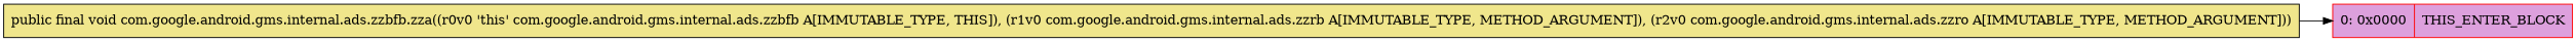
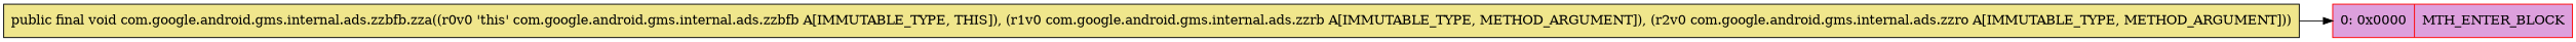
  digraph {
    rankdir=LR
    node [shape=record style=filled]
-   n1 [color=red label="{0\:\ 0x0000|THIS_ENTER_BLOCK\l}" fillcolor=plum]
+   n1 [color=red label="{0\:\ 0x0000|MTH_ENTER_BLOCK\l}" fillcolor=plum]
    n2 [label="{public final void com.google.android.gms.internal.ads.zzbfb.zza((r0v0 'this' com.google.android.gms.internal.ads.zzbfb A[IMMUTABLE_TYPE, THIS]), (r1v0 com.google.android.gms.internal.ads.zzrb A[IMMUTABLE_TYPE, METHOD_ARGUMENT]), (r2v0 com.google.android.gms.internal.ads.zzro A[IMMUTABLE_TYPE, METHOD_ARGUMENT])) }" fillcolor=khaki]
    subgraph cluster_1 {
      label="R(0)"
    }
    n2 -> n1 [style=solid]
  }
